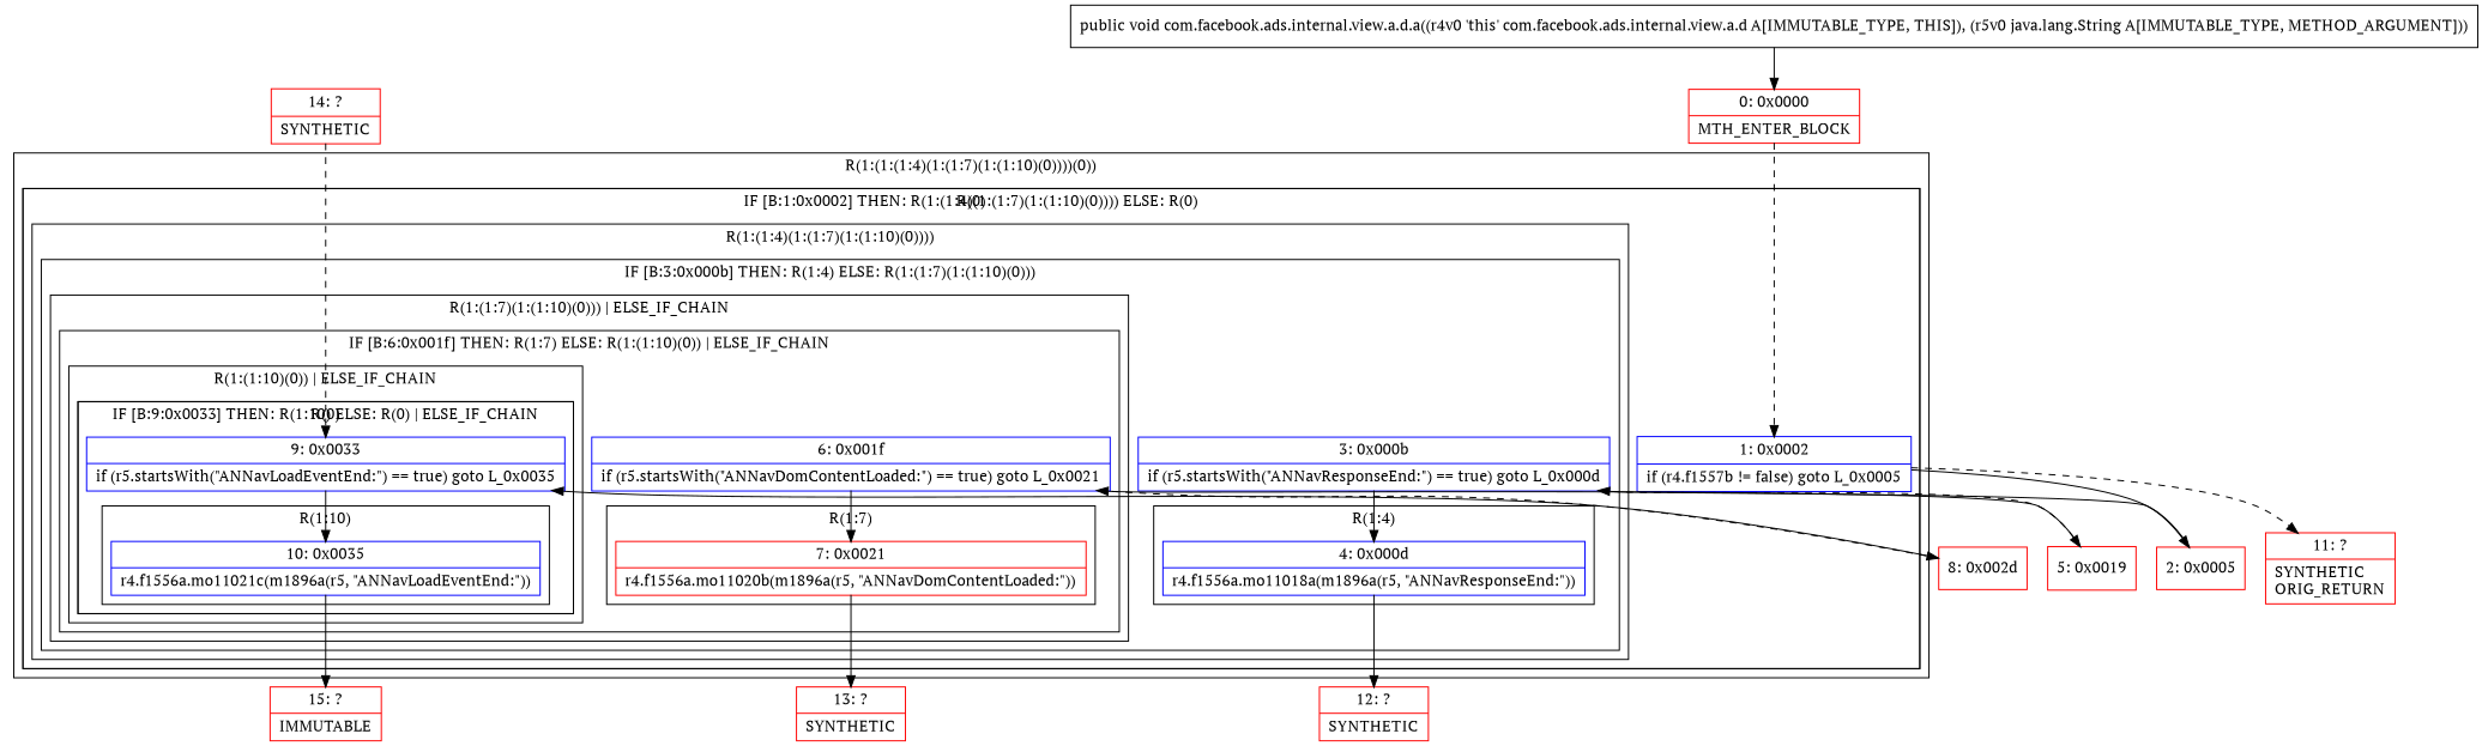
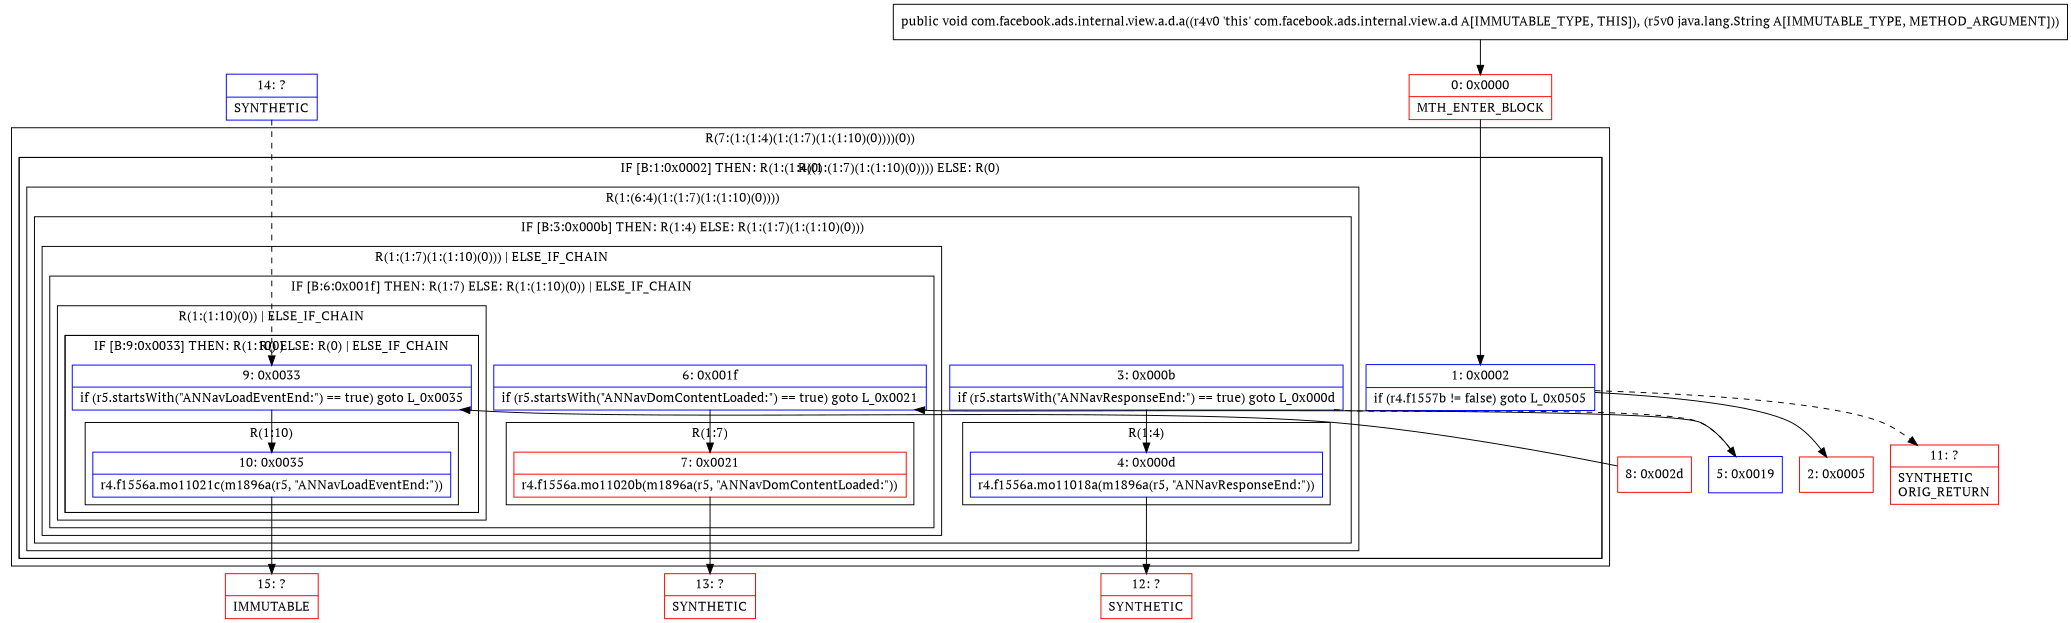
  digraph {
    fontname="PT Serif"
    node [color=red fontname="PT Serif" shape=record]
    edge [fontname="PT Serif"]
    n1 [color=blue label="{4\:\ 0x000d|r4.f1556a.mo11018a(m1896a(r5, \"ANNavResponseEnd:\"))\l}"]
    n2 [label="{7\:\ 0x0021|r4.f1556a.mo11020b(m1896a(r5, \"ANNavDomContentLoaded:\"))\l}"]
    n3 [color=blue label="{10\:\ 0x0035|r4.f1556a.mo11021c(m1896a(r5, \"ANNavLoadEventEnd:\"))\l}"]
    n4 [color=blue label="{9\:\ 0x0033|if (r5.startsWith(\"ANNavLoadEventEnd:\") == true) goto L_0x0035\l}"]
    n5 [color=blue label="{6\:\ 0x001f|if (r5.startsWith(\"ANNavDomContentLoaded:\") == true) goto L_0x0021\l}"]
    n6 [color=blue label="{3\:\ 0x000b|if (r5.startsWith(\"ANNavResponseEnd:\") == true) goto L_0x000d\l}"]
-   n7 [color=blue label="{1\:\ 0x0002|if (r4.f1557b != false) goto L_0x0005\l}"]
+   n7 [color=blue label="{1\:\ 0x0002|if (r4.f1557b != false) goto L_0x0505\l}"]
    n8 [label="{12\:\ ?|SYNTHETIC\l}"]
    n9 [label="{13\:\ ?|SYNTHETIC\l}"]
    n10 [label="{15\:\ ?|IMMUTABLE\l}"]
    n11 [label="{8\:\ 0x002d}"]
-   n12 [label="{5\:\ 0x0019}"]
+   n12 [color=blue label="{5\:\ 0x0019}"]
    n13 [label="{2\:\ 0x0005}"]
    n14 [label="{11\:\ ?|SYNTHETIC\lORIG_RETURN\l}"]
-   n15 [label="{14\:\ ?|SYNTHETIC\l}"]
+   n15 [color=blue label="{14\:\ ?|SYNTHETIC\l}"]
    n16 [label="{0\:\ 0x0000|MTH_ENTER_BLOCK\l}"]
    n17 [label="{public void com.facebook.ads.internal.view.a.d.a((r4v0 'this' com.facebook.ads.internal.view.a.d A[IMMUTABLE_TYPE, THIS]), (r5v0 java.lang.String A[IMMUTABLE_TYPE, METHOD_ARGUMENT])) }" color=""]
    subgraph cluster_1 {
-     label="R(1:(1:(1:4)(1:(1:7)(1:(1:10)(0))))(0))"
+     label="R(7:(1:(1:4)(1:(1:7)(1:(1:10)(0))))(0))"
      subgraph cluster_2 {
        label="IF [B:1:0x0002] THEN: R(1:(1:4)(1:(1:7)(1:(1:10)(0)))) ELSE: R(0)"
        n7
        subgraph cluster_3 {
-         label="R(1:(1:4)(1:(1:7)(1:(1:10)(0))))"
+         label="R(1:(6:4)(1:(1:7)(1:(1:10)(0))))"
          subgraph cluster_4 {
            label="IF [B:3:0x000b] THEN: R(1:4) ELSE: R(1:(1:7)(1:(1:10)(0)))"
            n6
            subgraph cluster_5 {
              label="R(1:4)"
              n1
            }
            subgraph cluster_6 {
              label="R(1:(1:7)(1:(1:10)(0))) | ELSE_IF_CHAIN\l"
              subgraph cluster_7 {
                label="IF [B:6:0x001f] THEN: R(1:7) ELSE: R(1:(1:10)(0)) | ELSE_IF_CHAIN\l"
                n5
                subgraph cluster_8 {
                  label="R(1:7)"
                  n2
                }
                subgraph cluster_9 {
                  label="R(1:(1:10)(0)) | ELSE_IF_CHAIN\l"
                  subgraph cluster_10 {
                    label="IF [B:9:0x0033] THEN: R(1:10) ELSE: R(0) | ELSE_IF_CHAIN\l"
                    n4
                    subgraph cluster_11 {
                      label="R(1:10)"
                      n3
                    }
                    subgraph cluster_12 {
                      label="R(0)"
                    }
                  }
                }
              }
            }
          }
        }
        subgraph cluster_13 {
          label="R(0)"
        }
      }
    }
    n1 -> n8
    n2 -> n9
    n3 -> n10
    n4 -> n3
    n5 -> n2
-   n5 -> n11 [style=dashed]
    n6 -> n1
    n6 -> n12 [style=dashed]
    n7 -> n13
    n7 -> n14 [style=dashed]
    n11 -> n4
    n12 -> n5
-   n13 -> n6
    n15 -> n4 [style=dashed]
-   n16 -> n7 [style=dashed]
+   n16 -> n7
    n17 -> n16
  }
